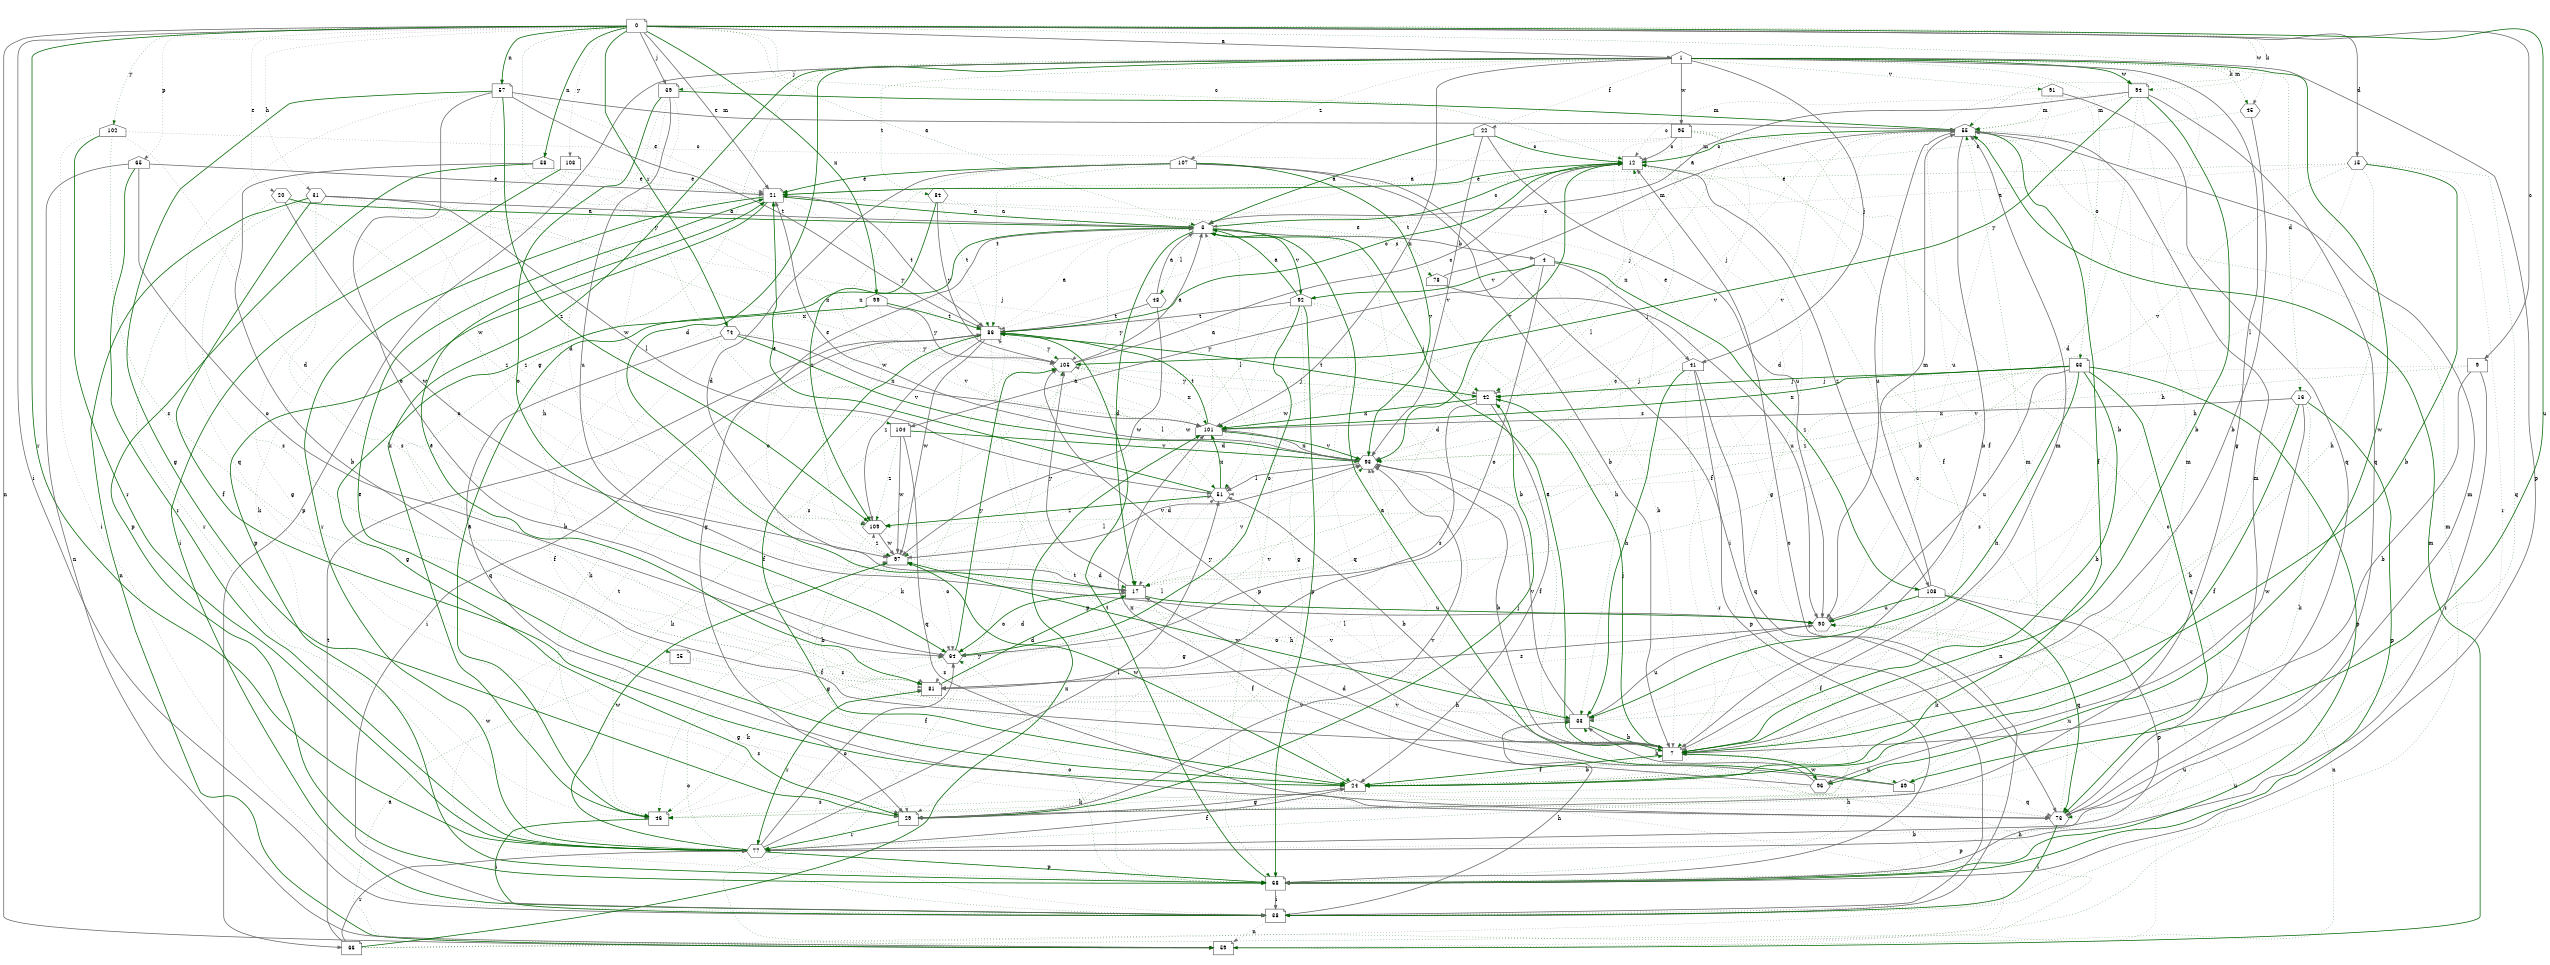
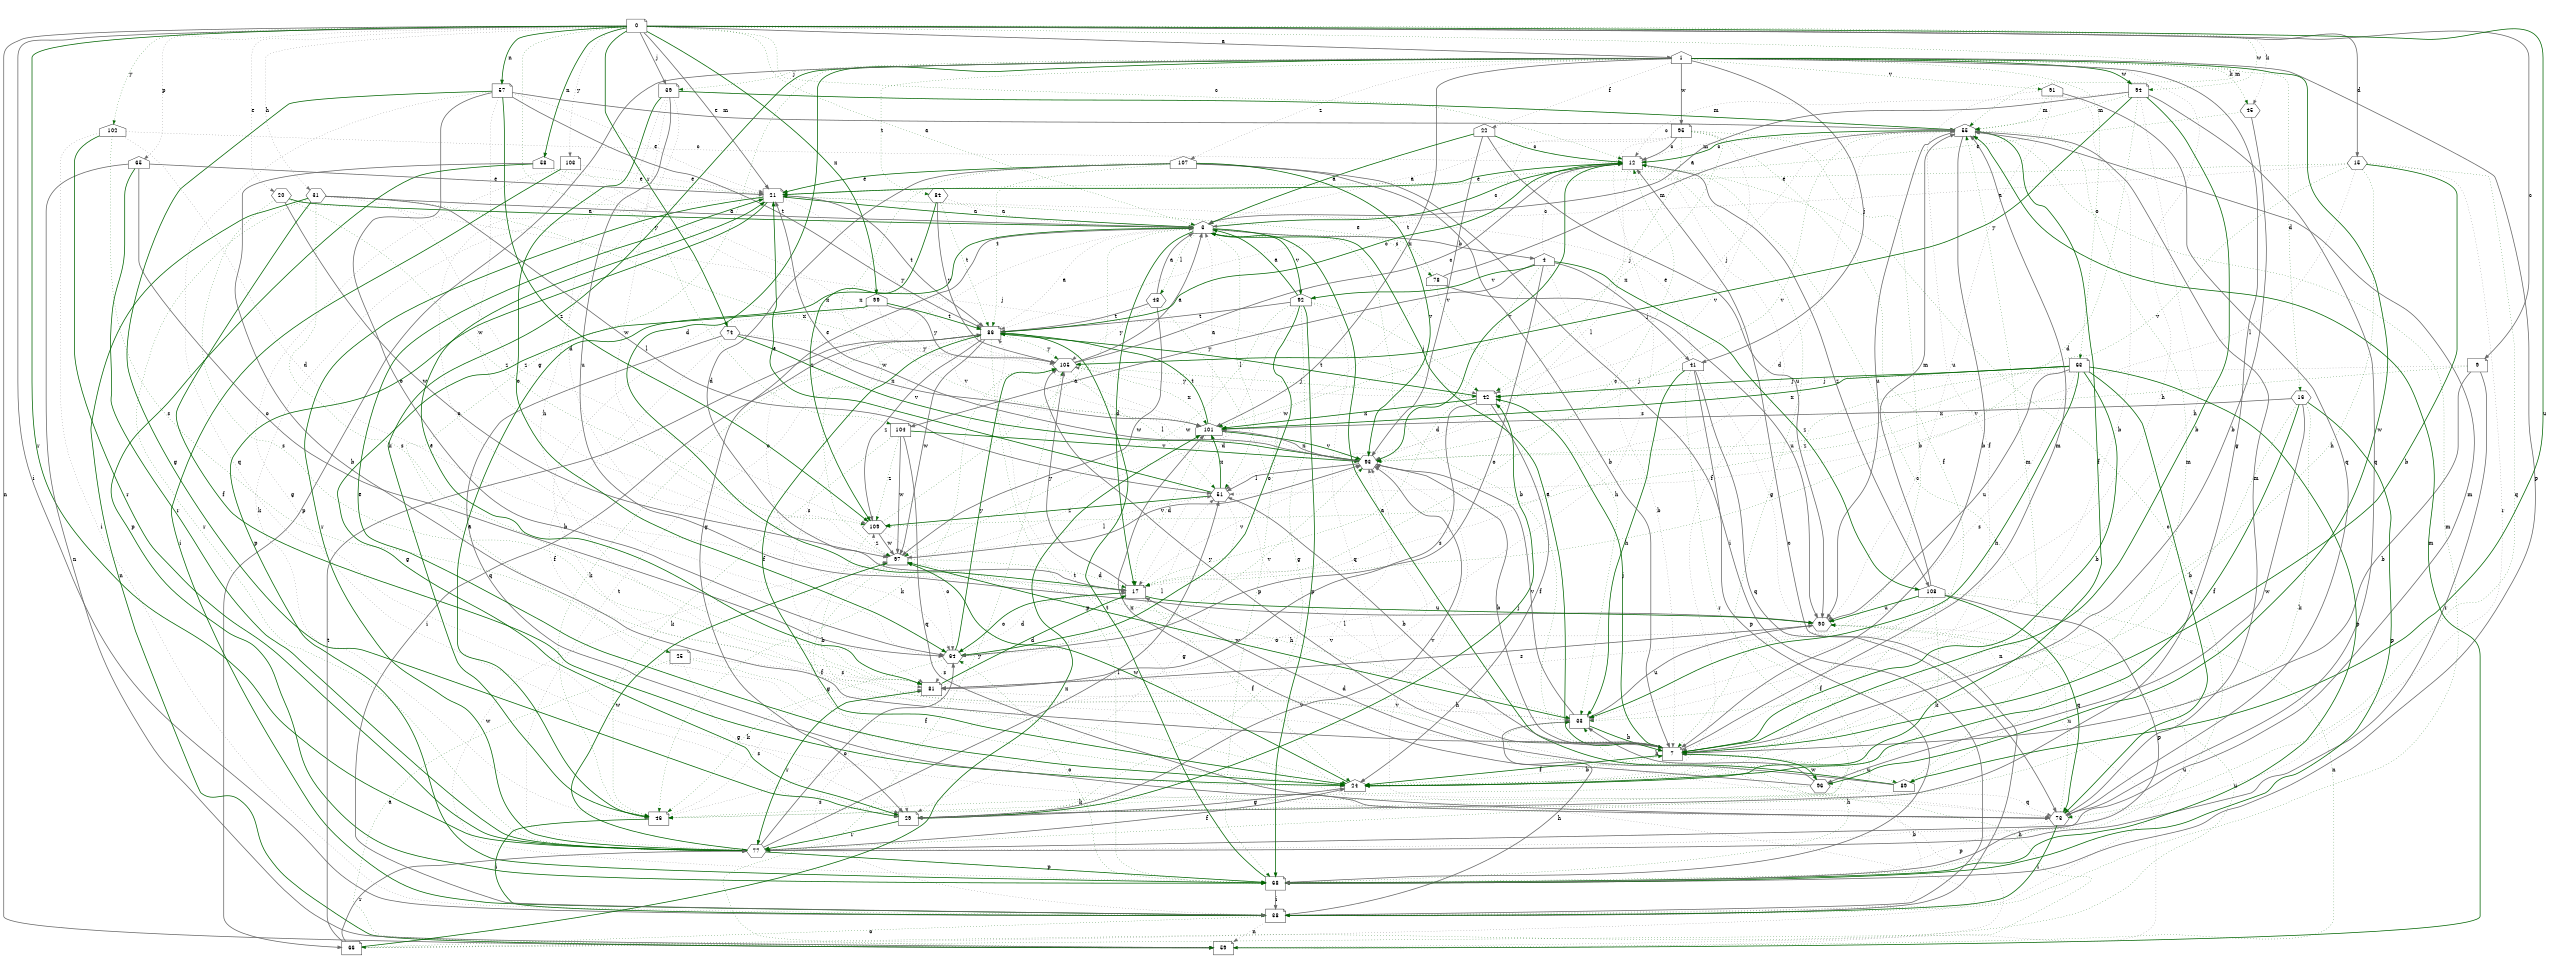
  strict digraph {
    node [shape=note]
    edge [color=gray40 style=bold]
    1 [shape=house]
    0
    3 [shape=house]
    9
    12
    15 [shape=hexagon]
    20 [shape=hexagon]
    21
    31 [shape=hexagon]
    38
    39
    45 [shape=hexagon]
    55 [shape=house]
    57
    58 [shape=house]
    59
    65 [shape=house]
    74 [shape=hexagon]
    77 [shape=hexagon]
    89 [shape=house]
    94
    99 [shape=house]
    102 [shape=house]
    103
    104
    16 [shape=hexagon]
    17
    22 [shape=house]
    25
    29
    33
    41 [shape=house]
    46
    63
    66
    68
    84 [shape=hexagon]
    91 [shape=house]
    95
    96 [shape=hexagon]
    101 [shape=house]
    107 [shape=house]
    4 [shape=house]
    7
    48 [shape=hexagon]
    51 [shape=hexagon]
    64 [shape=hexagon]
    78 [shape=house]
    92 [shape=house]
    42
    93 [shape=hexagon]
    108 [shape=house]
    24 [shape=house]
    73 [shape=hexagon]
    81
    97 [shape=house]
    109 [shape=hexagon]
    105 [shape=hexagon]
    86
    90 [shape=hexagon]
    1 -> 39 [color=darkgreen label=j style=dotted]
    1 -> 45 [color=darkgreen label=k style=dotted]
    1 -> 94 [color=darkgreen label=w]
    1 -> 16 [color=darkgreen label=d style=dotted]
    1 -> 17 [color=darkgreen label=d]
    1 -> 22 [label=f style=dotted]
    1 -> 25 [color=darkgreen label=g style=dotted]
    1 -> 29 [label=g]
    1 -> 33 [label=h style=dotted]
    1 -> 41 [label=j]
    1 -> 46 [color=darkgreen label=k]
    1 -> 63 [color=darkgreen label=o style=dotted]
    1 -> 66 [label=p]
    1 -> 68 [label=p]
    1 -> 84 [color=darkgreen label=t style=dotted]
    1 -> 91 [color=darkgreen label=v style=dotted]
    1 -> 95 [label=w]
    1 -> 96 [color=darkgreen label=w]
    1 -> 101 [label=x]
    1 -> 107 [label=z style=dotted]
    0 -> 1 [label=a]
    0 -> 3 [color=darkgreen label=a style=dotted]
    0 -> 9 [label=c]
    0 -> 12 [color=darkgreen label=c style=dotted]
    0 -> 15 [label=d]
    0 -> 20 [label=e style=dotted]
    0 -> 21 [label=e]
    0 -> 31 [label=h style=dotted]
    0 -> 38 [label=i]
    0 -> 39 [label=j]
    0 -> 45 [label=k style=dotted]
    0 -> 55 [color=darkgreen label=m style=dotted]
    0 -> 57 [color=darkgreen label=n]
    0 -> 58 [color=darkgreen label=n]
    0 -> 59 [label=n]
    0 -> 65 [label=p style=dotted]
    0 -> 74 [color=darkgreen label=r]
    0 -> 77 [color=darkgreen label=r]
    0 -> 89 [color=darkgreen label=u]
    0 -> 94 [color=darkgreen label=w style=dotted]
    0 -> 99 [color=darkgreen label=x]
    0 -> 102 [color=darkgreen label=y style=dotted]
    0 -> 103 [label=y style=dotted]
    0 -> 104 [color=darkgreen label=y style=dotted]
    3 -> 12 [color=darkgreen label=c]
    3 -> 17 [color=darkgreen label=d]
    3 -> 29 [label=g]
    3 -> 4 [label=b]
    3 -> 7 [color=darkgreen label=b style=dotted]
    3 -> 48 [color=darkgreen label=l style=dotted]
    3 -> 51 [color=darkgreen label=l style=dotted]
    3 -> 64 [label=o style=dotted]
    3 -> 78 [color=darkgreen label=s style=dotted]
    3 -> 92 [color=darkgreen label=v]
    9 -> 77 [label=r]
    9 -> 7 [label=b]
    9 -> 42 [label=j style=dotted]
    9 -> 93 [color=darkgreen label=v style=dotted]
    12 -> 21 [color=darkgreen label=e]
    12 -> 55 [label=m style=dotted]
    12 -> 29 [color=darkgreen label=g style=dotted]
    12 -> 51 [label=l style=dotted]
    12 -> 93 [color=darkgreen label=v]
    12 -> 108 [label=z]
    12 -> 24 [label=f style=dotted]
    15 -> 3 [label=a style=dotted]
    15 -> 21 [color=darkgreen label=e style=dotted]
    15 -> 77 [label=r style=dotted]
    15 -> 33 [color=darkgreen label=h style=dotted]
    15 -> 7 [color=darkgreen label=b]
    15 -> 51 [label=l style=dotted]
    15 -> 93 [color=darkgreen label=v style=dotted]
    15 -> 73 [color=darkgreen label=q style=dotted]
    20 -> 3 [color=darkgreen label=a]
    20 -> 42 [label=j style=dotted]
    20 -> 81 [color=darkgreen label=s style=dotted]
    20 -> 97 [label=w]
    20 -> 109 [color=darkgreen label=z style=dotted]
    21 -> 3 [color=darkgreen label=a]
    21 -> 77 [color=darkgreen label=r]
    21 -> 46 [label=k style=dotted]
    21 -> 68 [color=darkgreen label=p]
    21 -> 105 [label=y style=dotted]
    21 -> 86 [label=t]
    31 -> 3 [label=a]
    31 -> 59 [color=darkgreen label=n]
    31 -> 77 [color=darkgreen label=r style=dotted]
    31 -> 101 [color=darkgreen label=x style=dotted]
    31 -> 51 [label=l]
    31 -> 24 [color=darkgreen label=f]
    31 -> 81 [color=darkgreen label=s style=dotted]
    31 -> 109 [label=z style=dotted]
    38 -> 12 [label=c]
    38 -> 55 [color=darkgreen label=m style=dotted]
    38 -> 59 [label=n style=dotted]
    38 -> 33 [label=h]
    38 -> 7 [label=b style=dotted]
-   38 -> 64 [color=darkgreen label=o style=dotted]
+   38 -> 66 [color=darkgreen label=o style=dotted]
    38 -> 81 [label=s style=dotted]
    38 -> 90 [label=u style=dotted]
    39 -> 55 [color=darkgreen label=m]
    39 -> 17 [label=d style=dotted]
    39 -> 33 [label=h style=dotted]
    39 -> 64 [color=darkgreen label=o]
    39 -> 97 [label=w style=dotted]
    39 -> 90 [label=u]
    45 -> 21 [color=darkgreen label=e style=dotted]
    45 -> 7 [label=b]
    55 -> 12 [color=darkgreen label=c]
    55 -> 17 [label=d style=dotted]
    55 -> 7 [label=b]
    55 -> 42 [label=j style=dotted]
    55 -> 93 [color=darkgreen label=v style=dotted]
    55 -> 24 [color=darkgreen label=f]
    55 -> 90 [label=u]
    57 -> 21 [label=e style=dotted]
    57 -> 55 [label=m]
    57 -> 29 [color=darkgreen label=g]
    57 -> 64 [label=o]
    57 -> 73 [label=q style=dotted]
    57 -> 97 [label=w style=dotted]
    57 -> 109 [color=darkgreen label=z]
    57 -> 86 [label=t]
    58 -> 21 [color=darkgreen label=e style=dotted]
    58 -> 68 [color=darkgreen label=p]
    58 -> 101 [label=x style=dotted]
    58 -> 7 [label=b]
    59 -> 55 [color=darkgreen label=m]
    59 -> 93 [label=v style=dotted]
    59 -> 105 [color=darkgreen label=y style=dotted]
    65 -> 21 [label=e]
    65 -> 59 [label=n]
    65 -> 77 [color=darkgreen label=r]
    65 -> 64 [label=o]
    74 -> 101 [label=x]
    74 -> 93 [color=darkgreen label=v]
    74 -> 24 [label=f style=dotted]
    74 -> 73 [label=q]
    74 -> 105 [label=y style=dotted]
    77 -> 55 [label=m]
    77 -> 68 [color=darkgreen label=p]
    77 -> 51 [label=l]
    77 -> 64 [label=o]
    77 -> 24 [label=f]
    77 -> 97 [color=darkgreen label=w]
    77 -> 86 [label=t style=dotted]
    89 -> 3 [color=darkgreen label=a]
    89 -> 12 [color=darkgreen label=c style=dotted]
    89 -> 55 [color=darkgreen label=m style=dotted]
    89 -> 17 [label=d]
    94 -> 3 [label=a]
    94 -> 12 [label=c style=dotted]
    94 -> 55 [color=darkgreen label=m style=dotted]
    94 -> 17 [color=darkgreen label=d style=dotted]
    94 -> 33 [label=h style=dotted]
    94 -> 7 [color=darkgreen label=b]
    94 -> 73 [label=q]
    94 -> 105 [color=darkgreen label=y]
    99 -> 29 [color=darkgreen label=g]
    99 -> 7 [label=b style=dotted]
    99 -> 93 [label=v style=dotted]
    99 -> 105 [label=y]
    99 -> 86 [color=darkgreen label=t]
    102 -> 12 [label=c style=dotted]
    102 -> 38 [label=i style=dotted]
    102 -> 77 [color=darkgreen label=r]
    102 -> 17 [label=d style=dotted]
    102 -> 81 [color=darkgreen label=s style=dotted]
    103 -> 21 [label=e style=dotted]
    103 -> 38 [color=darkgreen label=i]
    103 -> 29 [label=g style=dotted]
    103 -> 101 [label=x style=dotted]
    103 -> 64 [label=o style=dotted]
    104 -> 46 [color=darkgreen label=k style=dotted]
    104 -> 93 [color=darkgreen label=v]
    104 -> 73 [label=q]
    104 -> 97 [label=w]
    104 -> 109 [color=darkgreen label=z style=dotted]
    16 -> 46 [color=darkgreen label=k style=dotted]
    16 -> 68 [color=darkgreen label=p]
    16 -> 96 [label=w]
    16 -> 101 [label=x]
    16 -> 7 [color=darkgreen label=b style=dotted]
    16 -> 24 [color=darkgreen label=f]
    17 -> 12 [color=darkgreen label=c style=dotted]
    17 -> 64 [color=darkgreen label=o]
    17 -> 93 [label=v style=dotted]
    17 -> 24 [color=darkgreen label=f style=dotted]
    17 -> 105 [label=y]
    17 -> 90 [color=darkgreen label=u]
    22 -> 3 [color=darkgreen label=a]
    22 -> 12 [color=darkgreen label=c]
    22 -> 93 [label=v]
    22 -> 90 [label=u]
    25 -> 59 [color=darkgreen label=a style=dotted]
    25 -> 29 [label=g style=dotted]
    25 -> 24 [color=darkgreen label=f style=dotted]
    25 -> 81 [label=s style=dotted]
    29 -> 77 [color=darkgreen label=r]
    29 -> 42 [color=darkgreen label=j]
    29 -> 93 [label=v]
    33 -> 7 [color=darkgreen label=b]
    33 -> 93 [label=v]
    33 -> 97 [color=darkgreen label=w]
    33 -> 90 [label=u]
    41 -> 21 [label=e style=dotted]
    41 -> 59 [label=n style=dotted]
    41 -> 77 [color=darkgreen label=r style=dotted]
    41 -> 33 [color=darkgreen label=h]
    41 -> 68 [label=p]
    41 -> 42 [color=darkgreen label=j style=dotted]
    41 -> 73 [label=q]
    46 -> 3 [color=darkgreen label=a]
    46 -> 38 [color=darkgreen label=i]
    46 -> 93 [label=v style=dotted]
    46 -> 81 [label=s style=dotted]
    63 -> 33 [color=darkgreen label=h]
    63 -> 68 [color=darkgreen label=p]
    63 -> 101 [color=darkgreen label=x]
    63 -> 7 [color=darkgreen label=b]
    63 -> 42 [color=darkgreen label=j]
    63 -> 73 [color=darkgreen label=q]
    63 -> 81 [label=s style=dotted]
    63 -> 109 [color=darkgreen label=z style=dotted]
    63 -> 90 [label=u]
    66 -> 77 [label=r]
    66 -> 33 [color=darkgreen label=h style=dotted]
    66 -> 101 [color=darkgreen label=x]
    66 -> 93 [label=v style=dotted]
    66 -> 86 [label=t]
    66 -> 90 [color=darkgreen label=u style=dotted]
    68 -> 12 [color=darkgreen label=c style=dotted]
    68 -> 38 [label=i]
    68 -> 33 [color=darkgreen label=h style=dotted]
    68 -> 64 [color=darkgreen label=o style=dotted]
    68 -> 97 [label=w style=dotted]
    68 -> 86 [color=darkgreen label=t]
    84 -> 3 [label=a style=dotted]
    84 -> 109 [color=darkgreen label=z]
    84 -> 105 [label=y]
    84 -> 86 [color=darkgreen label=t style=dotted]
    91 -> 55 [color=darkgreen label=m style=dotted]
    91 -> 7 [label=b style=dotted]
    91 -> 24 [label=f style=dotted]
    91 -> 73 [label=q]
    91 -> 90 [label=u style=dotted]
    95 -> 3 [label=a style=dotted]
    95 -> 12 [label=c]
    95 -> 101 [color=darkgreen label=x style=dotted]
    95 -> 7 [color=darkgreen label=b style=dotted]
    95 -> 42 [color=darkgreen label=j style=dotted]
    95 -> 93 [label=v style=dotted]
    95 -> 24 [color=darkgreen label=f style=dotted]
    95 -> 81 [label=s style=dotted]
    95 -> 86 [label=t style=dotted]
    96 -> 33 [label=h]
    96 -> 46 [color=darkgreen label=k style=dotted]
    96 -> 101 [label=x]
    96 -> 73 [label=q style=dotted]
    101 -> 3 [label=a style=dotted]
    101 -> 17 [color=darkgreen label=d style=dotted]
    101 -> 93 [color=darkgreen label=v]
    101 -> 86 [color=darkgreen label=t]
    107 -> 21 [color=darkgreen label=e]
    107 -> 38 [label=i]
    107 -> 17 [label=d]
    107 -> 7 [label=b]
    107 -> 93 [color=darkgreen label=v]
    107 -> 97 [color=darkgreen label=w style=dotted]
    107 -> 86 [color=darkgreen label=t style=dotted]
    4 -> 12 [label=c style=dotted]
    4 -> 104 [label=y]
    4 -> 17 [color=darkgreen label=d style=dotted]
    4 -> 41 [label=j]
    4 -> 7 [label=b style=dotted]
    4 -> 64 [label=o]
    4 -> 92 [color=darkgreen label=v]
    4 -> 108 [color=darkgreen label=z]
    7 -> 3 [color=darkgreen label=a]
    7 -> 55 [label=m]
    7 -> 89 [color=darkgreen label=u style=dotted]
    7 -> 96 [color=darkgreen label=w]
    7 -> 51 [label=l style=dotted]
    7 -> 42 [color=darkgreen label=j]
    7 -> 24 [color=darkgreen label=f]
    7 -> 105 [label=y]
    48 -> 3 [label=a]
    48 -> 68 [color=darkgreen label=p style=dotted]
    48 -> 97 [label=w]
    48 -> 105 [label=y style=dotted]
    48 -> 86 [label=t]
    51 -> 21 [color=darkgreen label=e]
    51 -> 29 [label=g style=dotted]
    51 -> 101 [color=darkgreen label=x]
    51 -> 7 [label=b]
    51 -> 109 [color=darkgreen label=z]
    64 -> 17 [label=d style=dotted]
    64 -> 46 [color=darkgreen label=k style=dotted]
    64 -> 93 [color=darkgreen label=v style=dotted]
    64 -> 81 [label=s style=dotted]
    64 -> 105 [color=darkgreen label=y]
    78 -> 21 [color=darkgreen label=e style=dotted]
    78 -> 55 [label=m]
    78 -> 33 [color=darkgreen label=h style=dotted]
    78 -> 97 [label=w style=dotted]
    78 -> 90 [label=u]
    92 -> 3 [color=darkgreen label=a]
    92 -> 17 [label=d style=dotted]
    92 -> 29 [color=darkgreen label=g style=dotted]
    92 -> 68 [color=darkgreen label=p]
    92 -> 64 [color=darkgreen label=o]
    92 -> 42 [color=darkgreen label=j style=dotted]
    92 -> 73 [label=q style=dotted]
    92 -> 97 [color=darkgreen label=w style=dotted]
    92 -> 86 [label=t]
    42 -> 101 [color=darkgreen label=x]
    42 -> 24 [label=f]
    42 -> 81 [label=s]
    42 -> 105 [label=y style=dotted]
    42 -> 86 [color=darkgreen label=t]
    93 -> 21 [label=e]
    93 -> 101 [label=x]
    93 -> 7 [label=b]
    93 -> 51 [label=l]
    108 -> 55 [label=m]
    108 -> 59 [color=darkgreen label=n style=dotted]
    108 -> 46 [color=darkgreen label=k style=dotted]
    108 -> 68 [label=p]
    108 -> 24 [color=darkgreen label=f style=dotted]
    108 -> 73 [color=darkgreen label=q]
    108 -> 90 [color=darkgreen label=u]
    24 -> 21 [color=darkgreen label=e]
    24 -> 55 [color=darkgreen label=m style=dotted]
    24 -> 29 [label=g]
    24 -> 7 [color=darkgreen label=b style=dotted]
    24 -> 97 [color=darkgreen label=w]
    73 -> 38 [color=darkgreen label=i]
    73 -> 55 [label=m]
    73 -> 68 [label=p style=dotted]
    73 -> 86 [label=t style=dotted]
    73 -> 90 [color=darkgreen label=u style=dotted]
    81 -> 21 [color=darkgreen label=e]
    81 -> 77 [color=darkgreen label=r]
    81 -> 17 [color=darkgreen label=d]
    81 -> 33 [label=h style=dotted]
    81 -> 51 [label=l style=dotted]
    97 -> 17 [color=darkgreen label=d style=dotted]
    97 -> 29 [label=g style=dotted]
    97 -> 33 [color=darkgreen label=h style=dotted]
    97 -> 51 [label=l style=dotted]
    97 -> 93 [label=v]
    97 -> 24 [color=darkgreen label=f style=dotted]
    97 -> 109 [label=z style=dotted]
    109 -> 3 [color=darkgreen label=a style=dotted]
    109 -> 7 [color=darkgreen label=b style=dotted]
    109 -> 64 [label=o style=dotted]
    109 -> 97 [label=w]
    105 -> 3 [label=a]
    105 -> 12 [label=c]
    105 -> 46 [color=darkgreen label=k style=dotted]
    105 -> 101 [color=darkgreen label=x style=dotted]
    105 -> 51 [color=darkgreen label=l style=dotted]
    105 -> 42 [color=darkgreen label=j style=dotted]
    86 -> 3 [label=a style=dotted]
    86 -> 12 [color=darkgreen label=c]
    86 -> 38 [label=i]
    86 -> 46 [color=darkgreen label=k style=dotted]
    86 -> 68 [color=darkgreen label=p style=dotted]
    86 -> 24 [color=darkgreen label=f]
    86 -> 81 [label=s style=dotted]
    86 -> 97 [label=w]
    86 -> 109 [label=z]
    86 -> 105 [color=darkgreen label=y style=dotted]
    90 -> 64 [label=o style=dotted]
    90 -> 81 [label=s]
  }
